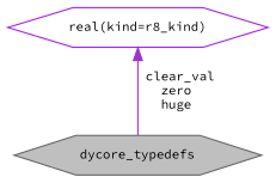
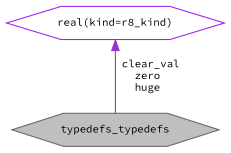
  digraph {
    fontname="Source Code Pro"
    node [fontname="Source Code Pro" fontsize=10 shape=hexagon style=filled]
-   n1 [color=gray40 fillcolor=grey75 fontcolor=black height=0.2 label=dycore_typedefs width=0.4]
+   n1 [color=gray40 fillcolor=grey75 fontcolor=black height=0.2 label=typedefs_typedefs width=0.4]
    n2 [color=purple fillcolor=white height=0.2 label="real(kind=r8_kind)" width=0.4]
    n2 -> n1 [color=darkorchid3 dir=back fontname="Source Code Pro" fontsize=10 label=" clear_val\nzero\nhuge" labelfontname=Helvetica labelfontsize=10 style=solid]
  }
